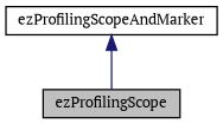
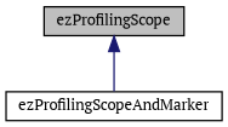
  digraph {
    fontname="PT Serif"
    node [color=black fontname="PT Serif" fontsize=10 shape=record style=filled]
    n1 [fillcolor=grey75 fontcolor=black height=0.2 label=ezProfilingScope width=0.4]
    n2 [fillcolor=white height=0.2 label=ezProfilingScopeAndMarker width=0.4]
-   n2 -> n1 [color=midnightblue dir=back fontname="PT Serif" fontsize=10 labelfontname=Helvetica labelfontsize=10 style=solid]
+   n1 -> n2 [color=midnightblue dir=back fontname="PT Serif" fontsize=10 labelfontname=Helvetica labelfontsize=10 style=solid]
  }
